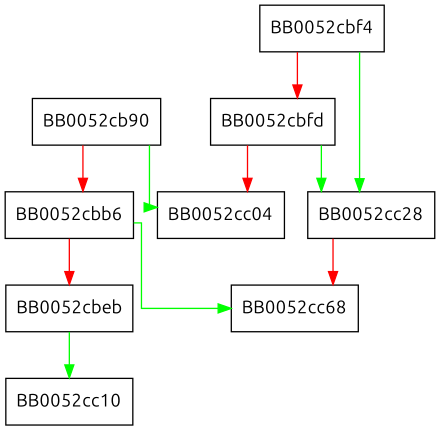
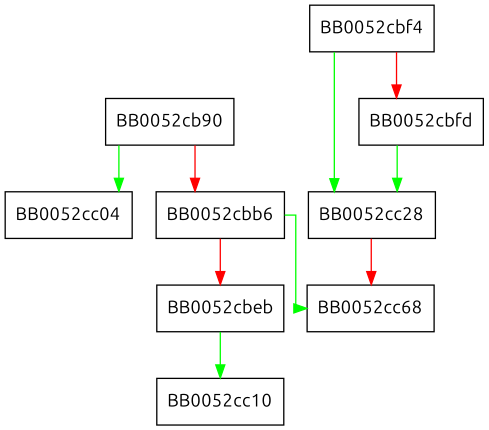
  digraph {
    fontname=Ubuntu
    splines=ortho
    node [fontname=Ubuntu shape=box]
    edge [color=green fontname=Ubuntu]
    BB0052cb90
    BB0052cc04
    BB0052cbb6
    BB0052cc68
    BB0052cbeb
    BB0052cc10
    BB0052cbf4
    BB0052cc28
    BB0052cbfd
    BB0052cb90 -> BB0052cc04
    BB0052cb90 -> BB0052cbb6 [color=red]
    BB0052cbb6 -> BB0052cc68
    BB0052cbb6 -> BB0052cbeb [color=red]
    BB0052cbeb -> BB0052cc10
    BB0052cbf4 -> BB0052cc28
    BB0052cbf4 -> BB0052cbfd [color=red]
    BB0052cc28 -> BB0052cc68 [color=red]
-   BB0052cbfd -> BB0052cc04 [color=red]
    BB0052cbfd -> BB0052cc28
  }
